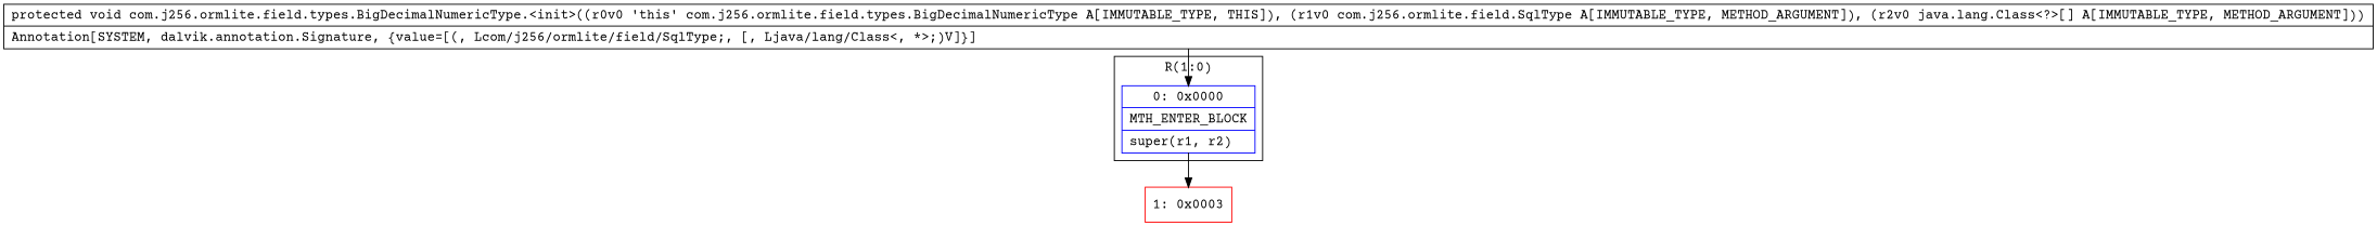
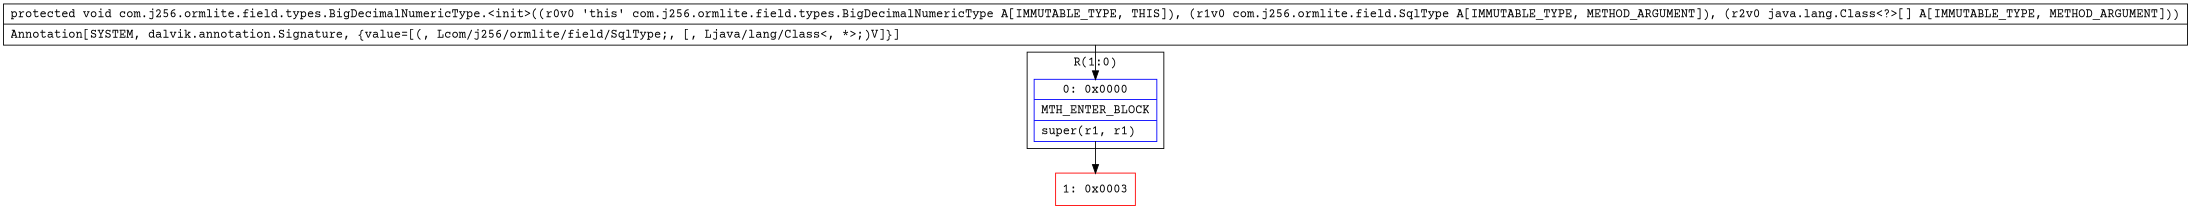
  digraph {
    fontname="Courier Prime"
    node [shape=record fontname="Courier Prime"]
    edge [fontname="Courier Prime"]
-   n1 [color=blue label="{0\:\ 0x0000|MTH_ENTER_BLOCK\l|super(r1, r2)\l}"]
+   n1 [color=blue label="{0\:\ 0x0000|MTH_ENTER_BLOCK\l|super(r1, r1)\l}"]
    n2 [color=red label="{1\:\ 0x0003}"]
    n3 [label="{protected void com.j256.ormlite.field.types.BigDecimalNumericType.\<init\>((r0v0 'this' com.j256.ormlite.field.types.BigDecimalNumericType A[IMMUTABLE_TYPE, THIS]), (r1v0 com.j256.ormlite.field.SqlType A[IMMUTABLE_TYPE, METHOD_ARGUMENT]), (r2v0 java.lang.Class\<?\>[] A[IMMUTABLE_TYPE, METHOD_ARGUMENT]))  | Annotation[SYSTEM, dalvik.annotation.Signature, \{value=[(, Lcom\/j256\/ormlite\/field\/SqlType;, [, Ljava\/lang\/Class\<, *\>;)V]\}]\l}"]
    subgraph cluster_1 {
      label="R(1:0)"
      n1
    }
    n1 -> n2
    n3 -> n1
  }
